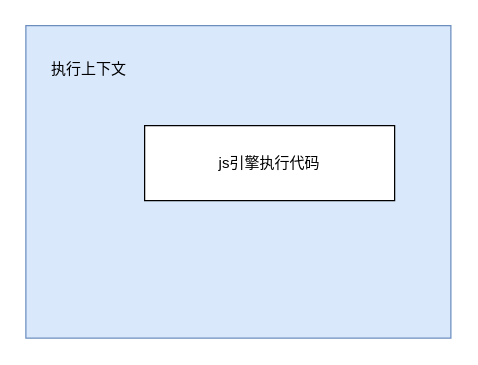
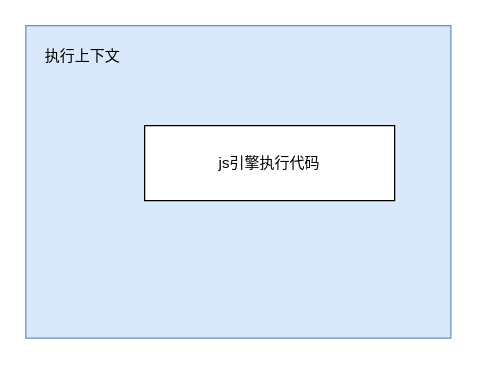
  <mxCell id="0" />
  <mxCell id="1" parent="0" />
  <mxCell id="2" value="" style="rounded=0;whiteSpace=wrap;html=1;fillColor=#dae8fc;strokeColor=#6c8ebf;" vertex="1" parent="1"><mxGeometry x="20" y="20" width="340" height="250" as="geometry" /></mxCell>
- <mxCell id="3" value="执行上下文" style="text;html=1;align=center;verticalAlign=middle;resizable=0;points=[];autosize=1;strokeColor=none;fillColor=none;" vertex="1" parent="1"><mxGeometry x="30" y="40" width="80" height="30" as="geometry" /></mxCell>
+ <mxCell id="3" value="执行上下文" style="text;html=1;align=center;verticalAlign=middle;resizable=0;points=[];autosize=1;strokeColor=none;fillColor=none;" vertex="1" parent="1"><mxGeometry x="25" y="30" width="80" height="30" as="geometry" /></mxCell>
  <mxCell id="4" value="js引擎执行代码" style="rounded=0;whiteSpace=wrap;html=1;" vertex="1" parent="1"><mxGeometry x="115" y="100" width="200" height="60" as="geometry" /></mxCell>
